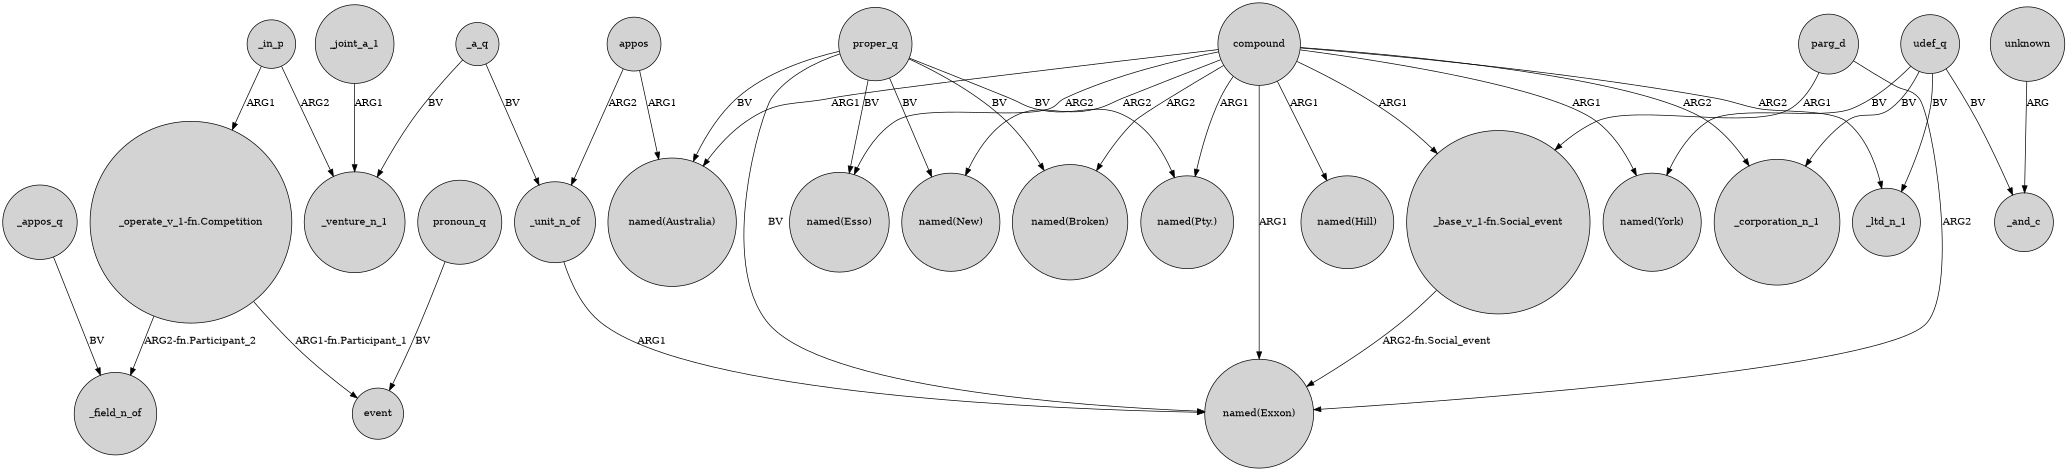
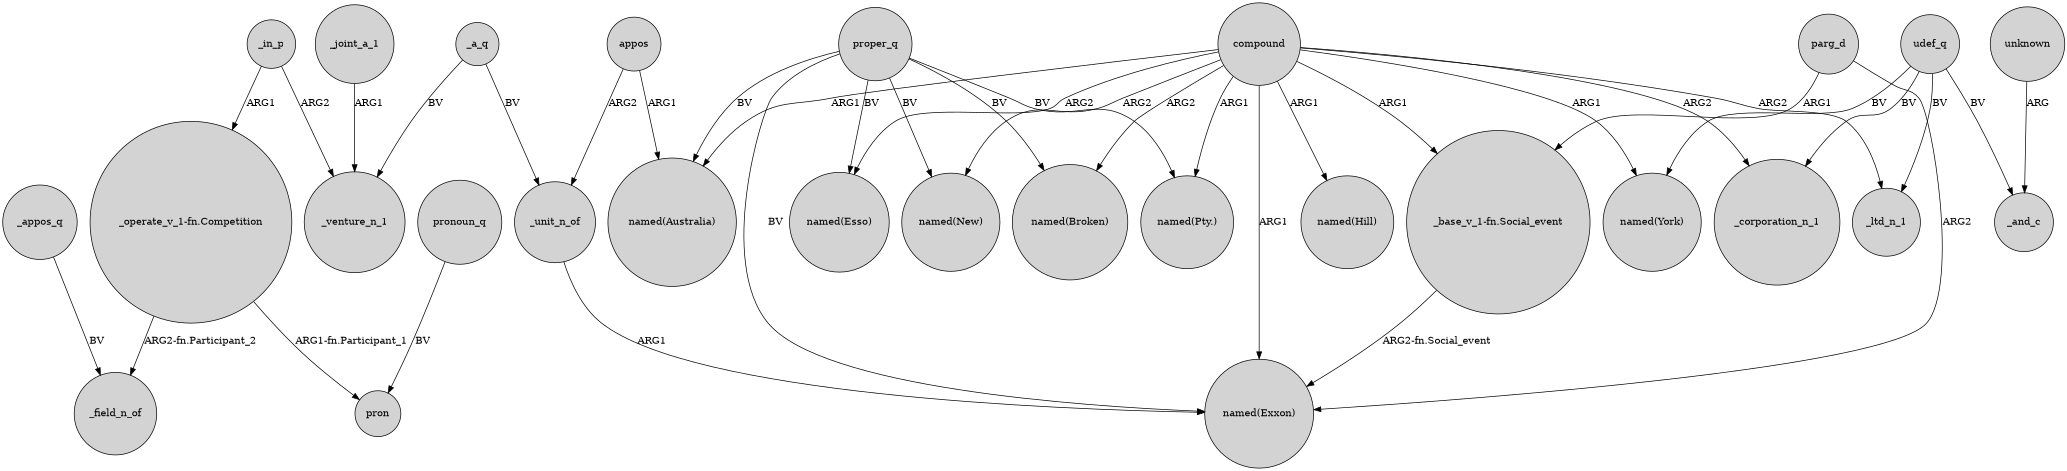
  digraph {
    node [shape=circle style=filled]
    proper_q
    "named(Australia)"
    "named(Exxon)"
    "named(Broken)"
    "named(Pty.)"
    "named(Esso)"
    "named(New)"
    parg_d
    "_base_v_1-fn.Social_event"
    compound
    "named(Hill)"
    _ltd_n_1
    "named(York)"
    _corporation_n_1
    "_operate_v_1-fn.Competition"
-   pron [label=event]
+   pron
    _field_n_of
    udef_q
    _and_c
    appos
    _unit_n_of
    unknown
    n23 [label=_appos_q]
    _in_p
    _venture_n_1
    _a_q
    pronoun_q
    _joint_a_1
    proper_q -> "named(Australia)" [label=BV]
    proper_q -> "named(Exxon)" [label=BV]
    proper_q -> "named(Broken)" [label=BV]
    proper_q -> "named(Pty.)" [label=BV]
    proper_q -> "named(Esso)" [label=BV]
    proper_q -> "named(New)" [label=BV]
    parg_d -> "named(Exxon)" [label=ARG2]
    parg_d -> "_base_v_1-fn.Social_event" [label=ARG1]
    "_base_v_1-fn.Social_event" -> "named(Exxon)" [label="ARG2-fn.Social_event"]
    compound -> "named(Australia)" [label=ARG1]
    compound -> "named(Exxon)" [label=ARG1]
    compound -> "named(Broken)" [label=ARG2]
    compound -> "named(Pty.)" [label=ARG1]
    compound -> "named(Esso)" [label=ARG2]
    compound -> "named(New)" [label=ARG2]
    compound -> "_base_v_1-fn.Social_event" [label=ARG1]
    compound -> "named(Hill)" [label=ARG1]
    compound -> _ltd_n_1 [label=ARG2]
    compound -> "named(York)" [label=ARG1]
    compound -> _corporation_n_1 [label=ARG2]
    "_operate_v_1-fn.Competition" -> pron [label="ARG1-fn.Participant_1"]
    "_operate_v_1-fn.Competition" -> _field_n_of [label="ARG2-fn.Participant_2"]
    udef_q -> _ltd_n_1 [label=BV]
    udef_q -> "named(York)" [label=BV]
    udef_q -> _corporation_n_1 [label=BV]
    udef_q -> _and_c [label=BV]
    appos -> "named(Australia)" [label=ARG1]
    appos -> _unit_n_of [label=ARG2]
    _unit_n_of -> "named(Exxon)" [label=ARG1]
    unknown -> _and_c [label=ARG]
    n23 -> _field_n_of [label=BV]
    _in_p -> "_operate_v_1-fn.Competition" [label=ARG1]
    _in_p -> _venture_n_1 [label=ARG2]
    _a_q -> _unit_n_of [label=BV]
    _a_q -> _venture_n_1 [label=BV]
    pronoun_q -> pron [label=BV]
    _joint_a_1 -> _venture_n_1 [label=ARG1]
  }
